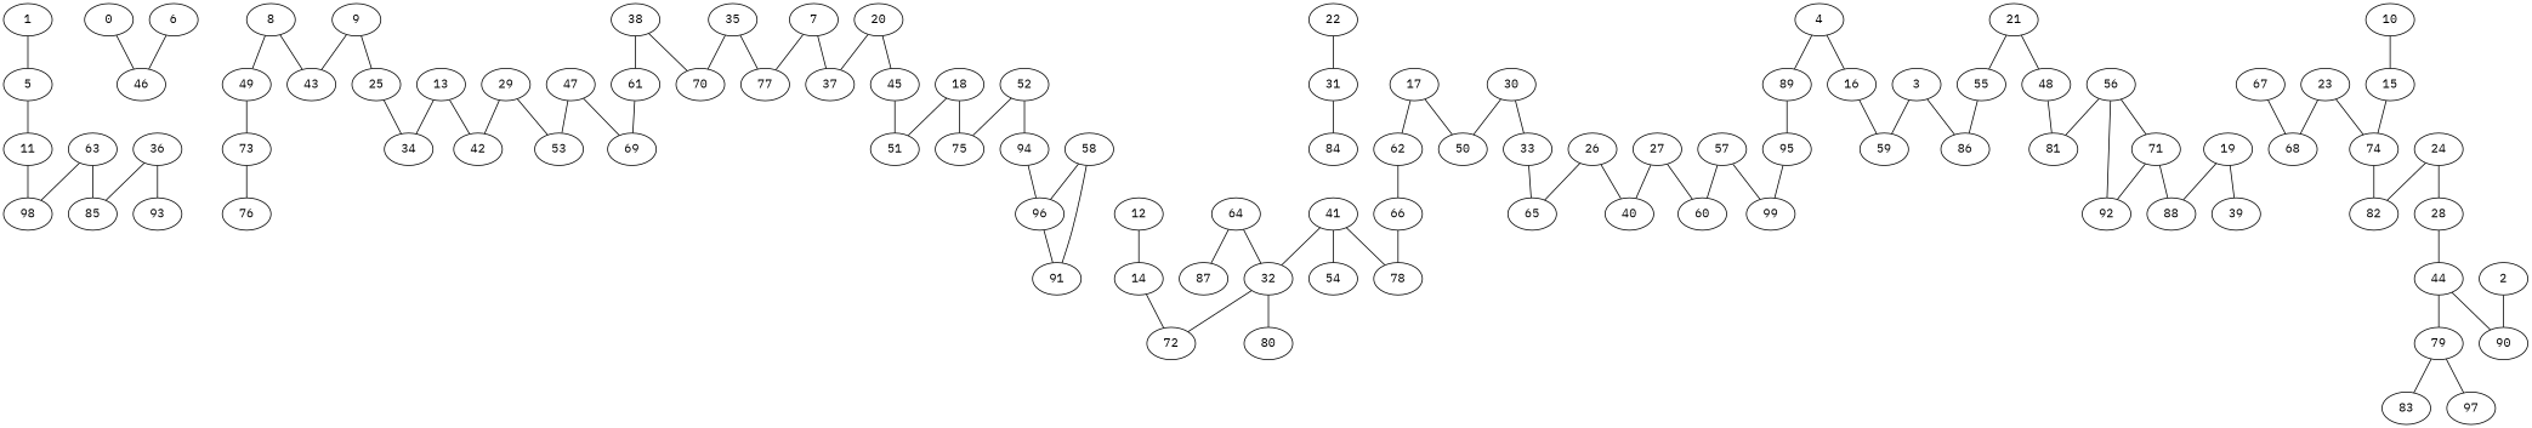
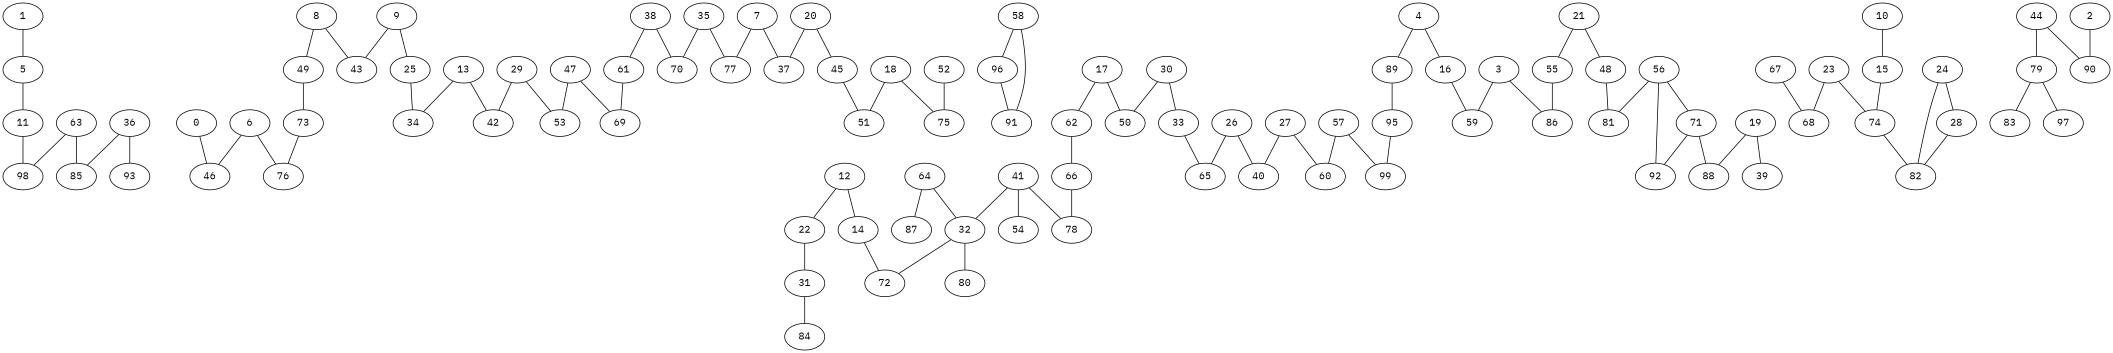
  strict graph {
    fontname="IBM Plex Mono"
    node [fontname="IBM Plex Mono"]
    edge [fontname="IBM Plex Mono"]
    1
    5
    11
    98
    63
    85
    36
    93
    0
    46
    6
    76
    73
    49
    8
    43
    9
    25
    34
    13
    42
    29
    53
    47
    69
    61
    38
    70
    35
    77
    7
    37
    20
    45
    51
    18
    75
    52
-   94
    96
    91
    58
    31
    84
    22
    12
    14
    72
    32
    80
    64
    87
    41
    78
    54
    66
    62
    17
    50
    30
    33
    65
    26
    40
    27
    60
    57
    99
    95
    89
    4
    16
    59
    3
    86
    55
    21
    48
    81
    56
    92
    71
    67
    68
    88
    19
    39
    23
    74
    82
    24
    28
    44
    79
    90
    83
    97
    2
    15
    10
    1 -- 5
    5 -- 11
    11 -- 98
    63 -- 98
    63 -- 85
    36 -- 85
    36 -- 93
    0 -- 46
    6 -- 46
+   6 -- 76
    73 -- 76
    49 -- 73
    8 -- 49
    8 -- 43
    9 -- 43
    9 -- 25
    25 -- 34
    13 -- 34
    13 -- 42
    29 -- 42
    29 -- 53
    47 -- 53
    47 -- 69
    61 -- 69
    38 -- 61
    38 -- 70
    35 -- 70
    35 -- 77
    7 -- 77
    7 -- 37
    20 -- 37
    20 -- 45
    45 -- 51
    18 -- 51
    18 -- 75
    52 -- 75
-   52 -- 94
-   94 -- 96
    96 -- 91
    58 -- 96
    58 -- 91
    31 -- 84
    22 -- 31
+   12 -- 22
    12 -- 14
    14 -- 72
    32 -- 72
    32 -- 80
    64 -- 32
    64 -- 87
    41 -- 32
    41 -- 78
    41 -- 54
    66 -- 78
    62 -- 66
    17 -- 62
    17 -- 50
    30 -- 50
    30 -- 33
    33 -- 65
    26 -- 65
    26 -- 40
    27 -- 40
    27 -- 60
    57 -- 60
    57 -- 99
    95 -- 99
    89 -- 95
    4 -- 89
    4 -- 16
    16 -- 59
    3 -- 59
    3 -- 86
    55 -- 86
    21 -- 55
    21 -- 48
    48 -- 81
    56 -- 81
    56 -- 92
    56 -- 71
    71 -- 92
    71 -- 88
    67 -- 68
    19 -- 88
    19 -- 39
    23 -- 68
    23 -- 74
    74 -- 82
    24 -- 82
    24 -- 28
-   28 -- 44
+   28 -- 82
    44 -- 79
    44 -- 90
    79 -- 83
    79 -- 97
    2 -- 90
    15 -- 74
    10 -- 15
  }
